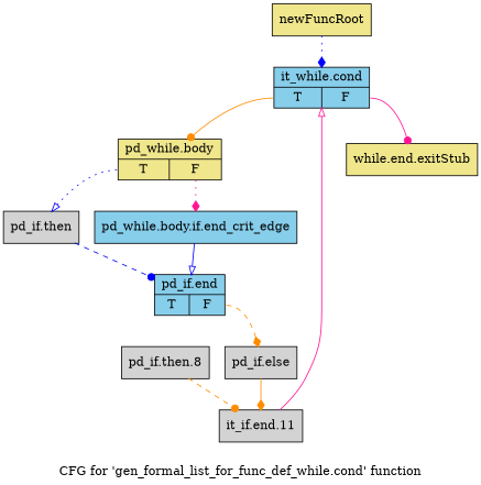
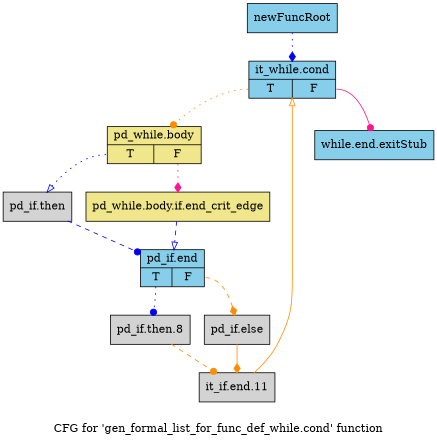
  digraph {
    label="CFG for 'gen_formal_list_for_func_def_while.cond' function"
    node [fillcolor=skyblue shape=record style=filled]
    edge [arrowhead=dot color=blue style=solid]
-   n1 [fillcolor=khaki label="{newFuncRoot}"]
+   n1 [label="{newFuncRoot}"]
    n2 [label="{it_while.cond|{<s0>T|<s1>F}}"]
-   n3 [fillcolor=khaki label="{while.end.exitStub}"]
+   n3 [label="{while.end.exitStub}"]
    n4 [fillcolor=khaki label="{pd_while.body|{<s0>T|<s1>F}}"]
    n5 [fillcolor=lightgrey label="{pd_if.then}"]
-   n6 [label="{pd_while.body.if.end_crit_edge}"]
+   n6 [fillcolor=khaki label="{pd_while.body.if.end_crit_edge}"]
    n7 [label="{pd_if.end|{<s0>T|<s1>F}}"]
    n8 [fillcolor=lightgrey label="{pd_if.then.8}"]
    n9 [fillcolor=lightgrey label="{pd_if.else}"]
    n10 [fillcolor=lightgrey label="{it_if.end.11}"]
    n1 -> n2 [arrowhead=diamond style=dotted]
    n2 -> n3 [color=deeppink tailport=s1]
-   n2 -> n4 [color=darkorange tailport=s0]
+   n2 -> n4 [color=darkorange style=dotted tailport=s0]
    n4 -> n5 [arrowhead=onormal style=dotted tailport=s0]
    n4 -> n6 [arrowhead=diamond color=deeppink style=dotted tailport=s1]
    n5 -> n7 [style=dashed]
-   n6 -> n7 [arrowhead=onormal]
+   n6 -> n7 [arrowhead=onormal style=dashed]
+   n7 -> n8 [style=dotted tailport=s0]
    n7 -> n9 [arrowhead=diamond color=darkorange style=dashed tailport=s1]
    n8 -> n10 [color=darkorange style=dashed]
    n9 -> n10 [arrowhead=diamond color=darkorange]
-   n10 -> n2 [arrowhead=onormal color=deeppink]
+   n10 -> n2 [arrowhead=onormal color=darkorange]
  }
